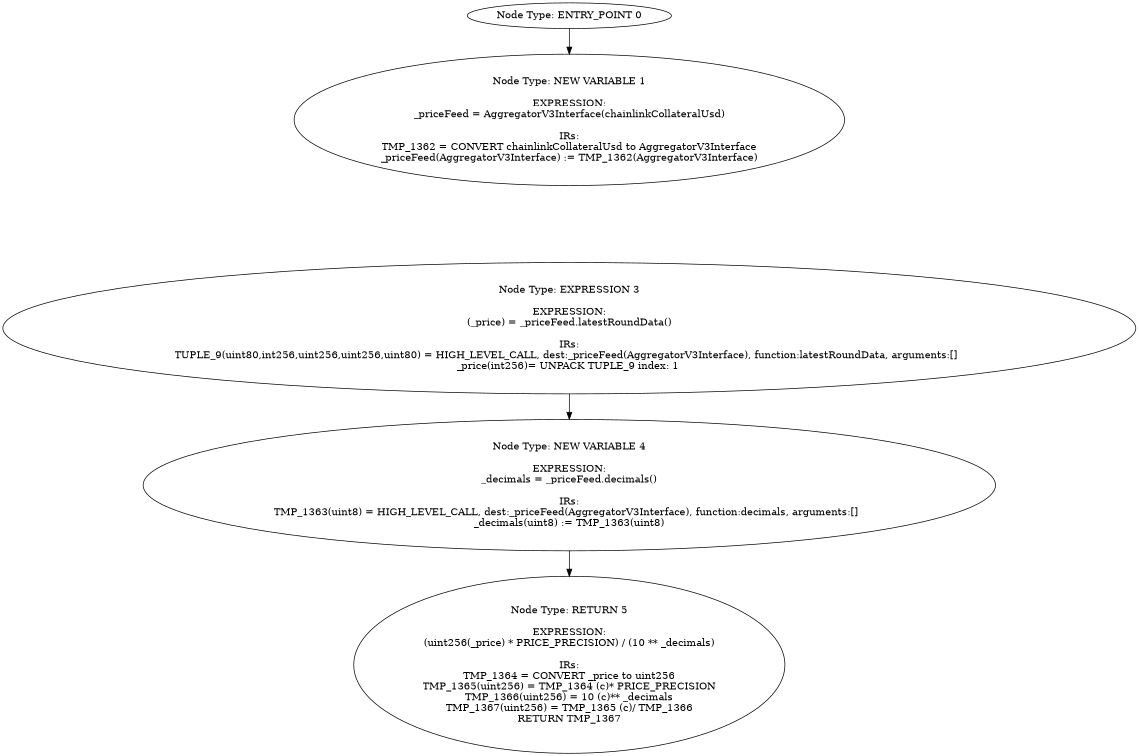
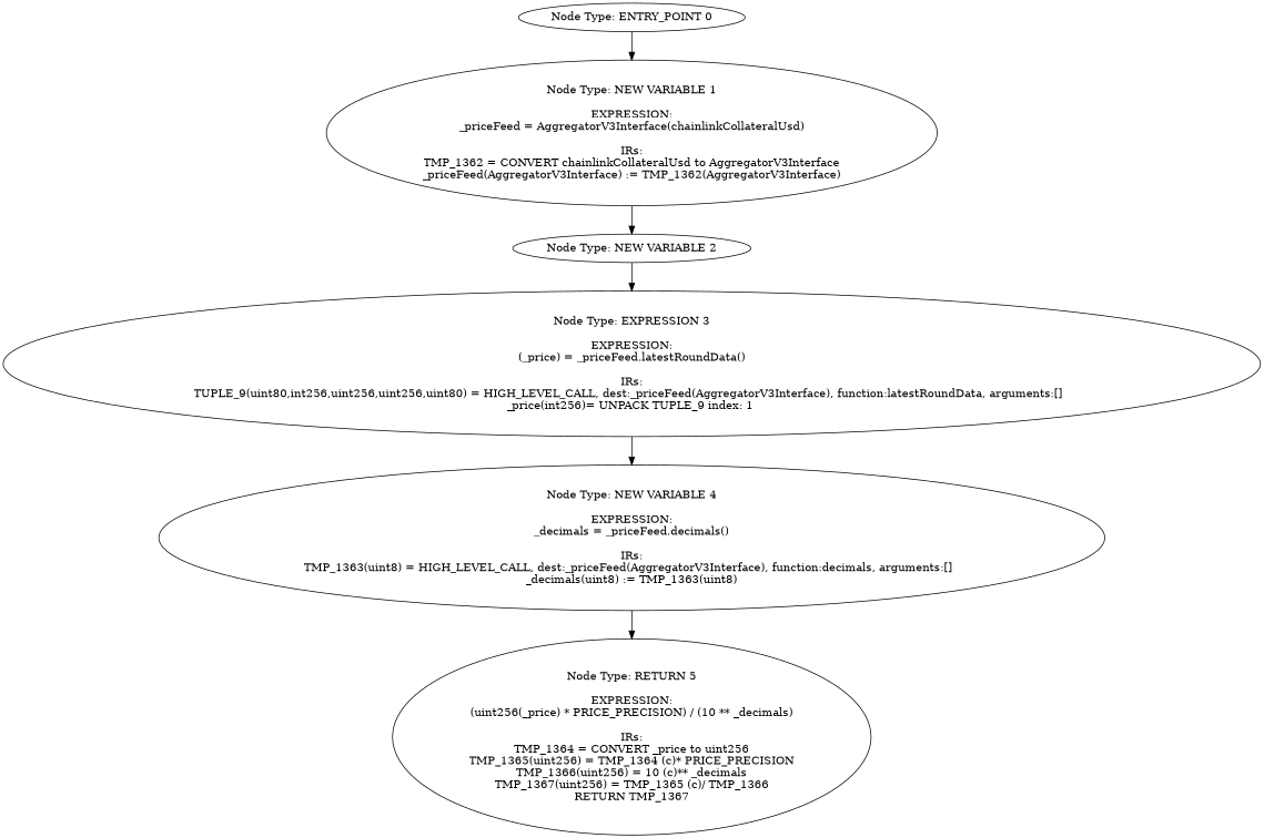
  digraph {
    n1 [label="Node Type: ENTRY_POINT 0\n"]
    n2 [label="Node Type: NEW VARIABLE 1\n\nEXPRESSION:\n_priceFeed = AggregatorV3Interface(chainlinkCollateralUsd)\n\nIRs:\nTMP_1362 = CONVERT chainlinkCollateralUsd to AggregatorV3Interface\n_priceFeed(AggregatorV3Interface) := TMP_1362(AggregatorV3Interface)"]
+   n3 [label="Node Type: NEW VARIABLE 2\n"]
    n4 [label="Node Type: EXPRESSION 3\n\nEXPRESSION:\n(_price) = _priceFeed.latestRoundData()\n\nIRs:\nTUPLE_9(uint80,int256,uint256,uint256,uint80) = HIGH_LEVEL_CALL, dest:_priceFeed(AggregatorV3Interface), function:latestRoundData, arguments:[]  \n_price(int256)= UNPACK TUPLE_9 index: 1 "]
    n5 [label="Node Type: NEW VARIABLE 4\n\nEXPRESSION:\n_decimals = _priceFeed.decimals()\n\nIRs:\nTMP_1363(uint8) = HIGH_LEVEL_CALL, dest:_priceFeed(AggregatorV3Interface), function:decimals, arguments:[]  \n_decimals(uint8) := TMP_1363(uint8)"]
    n6 [label="Node Type: RETURN 5\n\nEXPRESSION:\n(uint256(_price) * PRICE_PRECISION) / (10 ** _decimals)\n\nIRs:\nTMP_1364 = CONVERT _price to uint256\nTMP_1365(uint256) = TMP_1364 (c)* PRICE_PRECISION\nTMP_1366(uint256) = 10 (c)** _decimals\nTMP_1367(uint256) = TMP_1365 (c)/ TMP_1366\nRETURN TMP_1367"]
    n1 -> n2
+   n2 -> n3
+   n3 -> n4
    n4 -> n5
    n5 -> n6
  }
